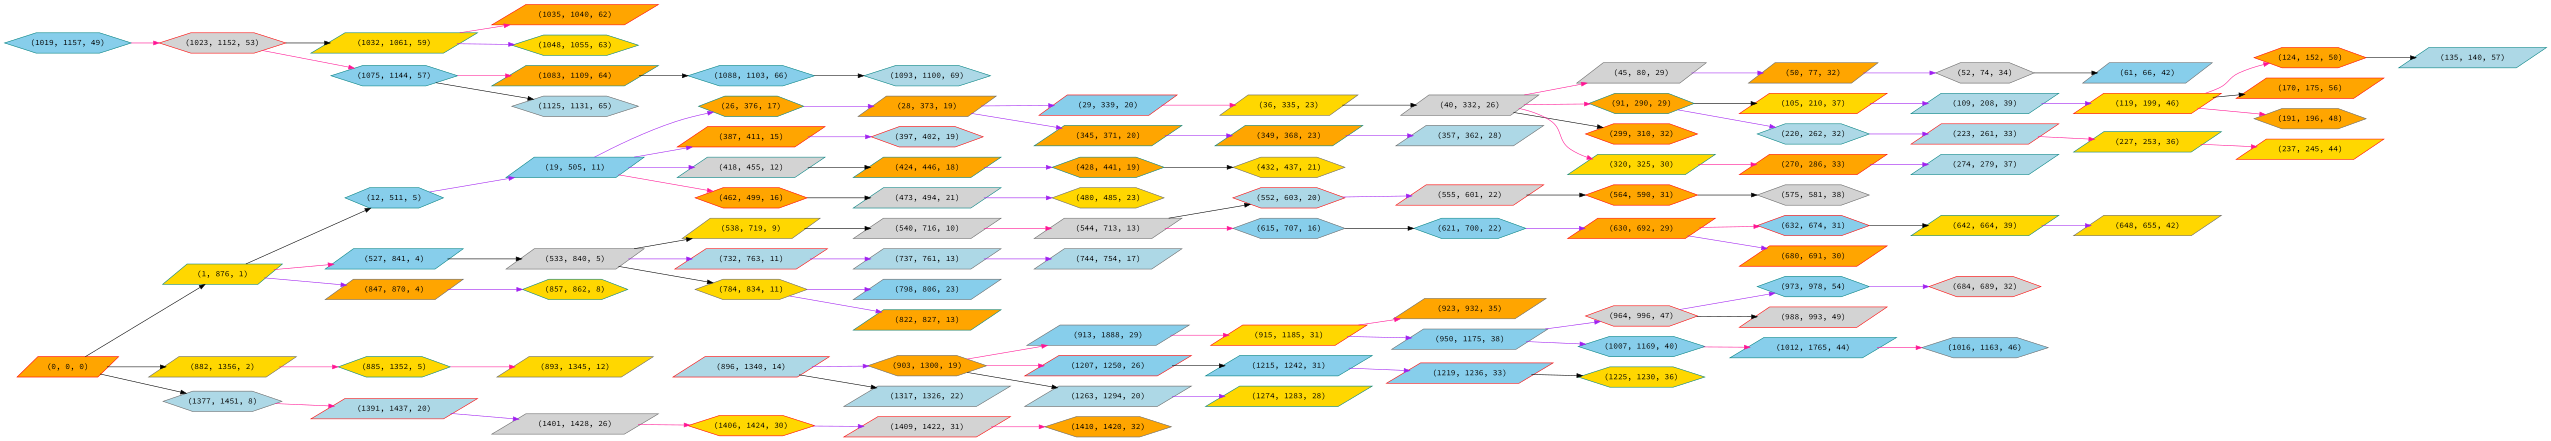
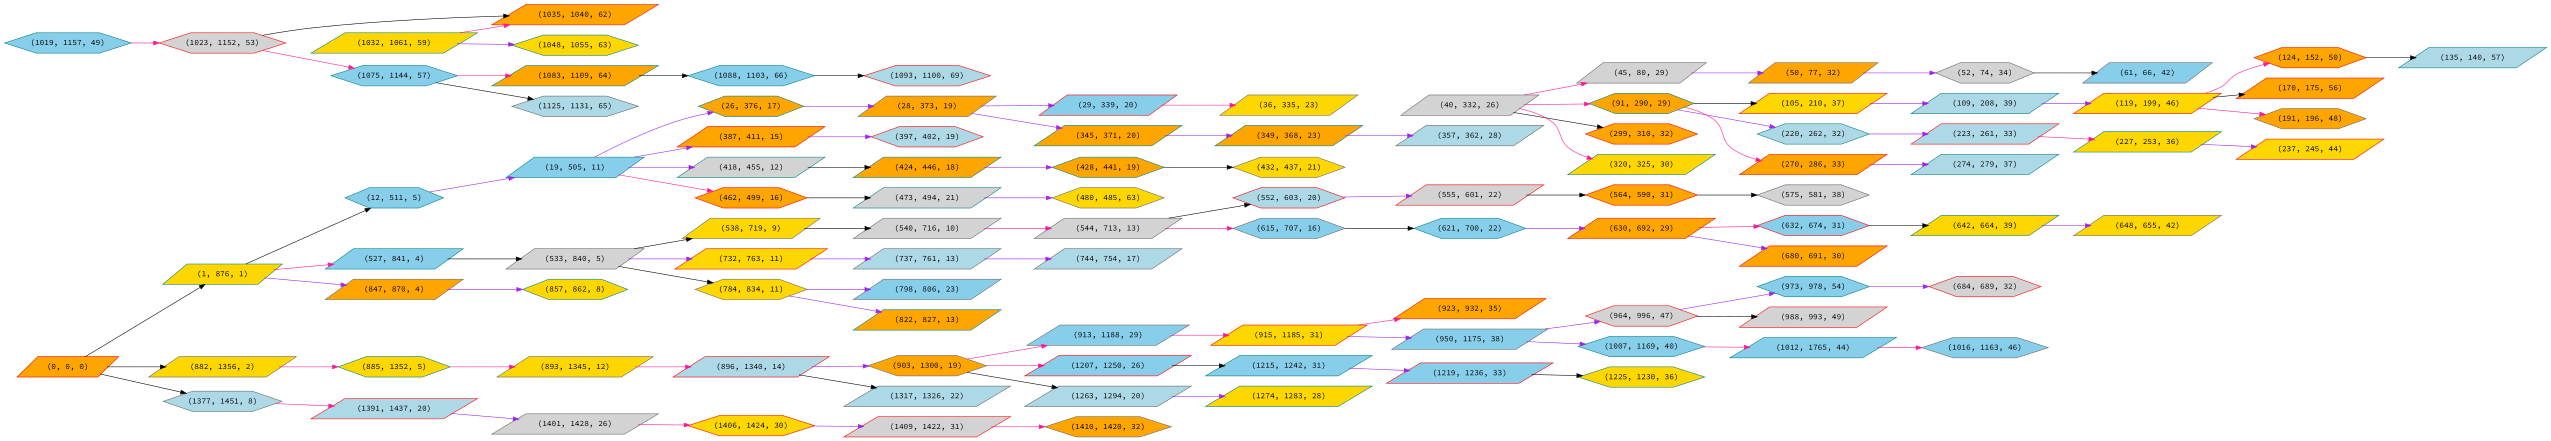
  digraph {
    fontname="Source Code Pro"
    rankdir=LR
    node [color=teal fillcolor=orange fontname="Source Code Pro" shape=parallelogram style=filled]
    edge [color=purple fontname="Source Code Pro"]
    "(0, 0, 0)" [color=red]
    "(1, 876, 1)" [fillcolor=gold]
    "(882, 1356, 2)" [color=gray40 fillcolor=gold]
    "(1377, 1451, 8)" [color=gray40 fillcolor=lightblue shape=hexagon]
    "(12, 511, 5)" [fillcolor=skyblue shape=hexagon]
    "(527, 841, 4)" [fillcolor=skyblue]
    "(847, 870, 4)" [color=gray40]
    "(885, 1352, 5)" [fillcolor=gold shape=hexagon]
    "(1391, 1437, 20)" [color=red fillcolor=lightblue]
    "(19, 505, 11)" [fillcolor=skyblue]
    "(533, 840, 5)" [color=gray40 fillcolor=lightgrey]
    "(857, 862, 8)" [fillcolor=gold shape=hexagon]
    "(26, 376, 17)" [shape=hexagon]
    "(387, 411, 15)" [color=red]
    "(418, 455, 12)" [fillcolor=lightgrey]
    "(462, 499, 16)" [color=red shape=hexagon]
    "(28, 373, 19)" [color=gray40]
    "(397, 402, 19)" [color=red fillcolor=lightblue shape=hexagon]
    "(424, 446, 18)"
    "(473, 494, 21)" [fillcolor=lightgrey]
    "(29, 339, 20)" [color=red fillcolor=skyblue]
    "(345, 371, 20)"
    "(36, 335, 23)" [color=gray40 fillcolor=gold]
    "(349, 368, 23)"
    "(40, 332, 26)" [color=gray40 fillcolor=lightgrey]
    "(45, 80, 29)" [color=gray40 fillcolor=lightgrey]
    "(91, 290, 29)" [shape=hexagon]
    "(299, 310, 32)" [color=red shape=hexagon]
    "(320, 325, 30)" [fillcolor=gold]
    "(50, 77, 32)" [color=gray40]
    "(105, 210, 37)" [color=red fillcolor=gold]
    "(220, 262, 32)" [fillcolor=lightblue shape=hexagon]
    "(270, 286, 33)" [color=red]
    "(52, 74, 34)" [color=gray40 fillcolor=lightgrey shape=hexagon]
    "(61, 66, 42)" [color=gray40 fillcolor=skyblue]
    "(109, 208, 39)" [fillcolor=lightblue]
    "(223, 261, 33)" [color=red fillcolor=lightblue]
    "(274, 279, 37)" [fillcolor=lightblue]
    "(119, 199, 46)" [color=red fillcolor=gold]
    "(124, 152, 50)" [color=red shape=hexagon]
    "(170, 175, 56)" [color=red]
    "(191, 196, 48)" [color=gray40 shape=hexagon]
    "(135, 140, 57)" [fillcolor=lightblue]
    "(227, 253, 36)" [fillcolor=gold]
    "(237, 245, 44)" [color=red fillcolor=gold]
    "(357, 362, 28)" [color=gray40 fillcolor=lightblue]
    "(428, 441, 19)" [shape=hexagon]
    "(432, 437, 21)" [color=gray40 fillcolor=gold shape=hexagon]
-   "(480, 485, 23)" [color=gray40 fillcolor=gold shape=hexagon]
+   "(480, 485, 23)" [color=gray40 fillcolor=gold shape=hexagon label="(480, 485, 63)"]
    "(538, 719, 9)" [color=gray40 fillcolor=gold]
-   "(732, 763, 11)" [color=red fillcolor=lightblue]
+   "(732, 763, 11)" [color=red fillcolor=gold]
    "(784, 834, 11)" [color=gray40 fillcolor=gold shape=hexagon]
    "(540, 716, 10)" [color=gray40 fillcolor=lightgrey]
    "(737, 761, 13)" [color=gray40 fillcolor=lightblue]
    "(798, 806, 23)" [color=gray40 fillcolor=skyblue]
    "(822, 827, 13)"
    "(544, 713, 13)" [color=gray40 fillcolor=lightgrey]
    "(552, 603, 20)" [color=red fillcolor=lightblue shape=hexagon]
    "(615, 707, 16)" [color=gray40 fillcolor=skyblue shape=hexagon]
    "(555, 601, 22)" [color=red fillcolor=lightgrey]
    "(621, 700, 22)" [fillcolor=skyblue shape=hexagon]
    "(564, 590, 31)" [color=red shape=hexagon]
    "(575, 581, 38)" [color=gray40 fillcolor=lightgrey shape=hexagon]
    "(630, 692, 29)" [color=red]
    "(632, 674, 31)" [color=red fillcolor=skyblue shape=hexagon]
    "(680, 691, 30)" [color=red]
    "(642, 664, 39)" [fillcolor=gold]
    "(648, 655, 42)" [color=gray40 fillcolor=gold]
    "(684, 689, 32)" [color=red fillcolor=lightgrey shape=hexagon]
    "(744, 754, 17)" [color=gray40 fillcolor=lightblue]
    "(893, 1345, 12)" [color=gray40 fillcolor=gold]
    "(896, 1340, 14)" [color=red fillcolor=lightblue]
    "(903, 1300, 19)" [color=gray40 shape=hexagon]
    "(1317, 1326, 22)" [color=gray40 fillcolor=lightblue]
-   "(913, 1188, 29)" [color=gray40 fillcolor=skyblue label="(913, 1888, 29)"]
+   "(913, 1188, 29)" [color=gray40 fillcolor=skyblue]
    "(1207, 1250, 26)" [color=red fillcolor=skyblue]
    "(1263, 1294, 20)" [color=gray40 fillcolor=lightblue]
    "(915, 1185, 31)" [color=red fillcolor=gold]
    "(1215, 1242, 31)" [fillcolor=skyblue]
    "(1274, 1283, 28)" [fillcolor=gold]
-   "(923, 932, 35)" [color=gray40]
+   "(923, 932, 35)" [color=red]
    "(950, 1175, 38)" [color=gray40 fillcolor=skyblue]
    "(964, 996, 47)" [color=red fillcolor=lightgrey shape=hexagon]
    "(1007, 1169, 40)" [fillcolor=skyblue shape=hexagon]
    "(973, 978, 54)" [fillcolor=skyblue shape=hexagon]
    "(988, 993, 49)" [color=red fillcolor=lightgrey]
    n87 [fillcolor=skyblue label="(1012, 1765, 44)"]
    "(1016, 1163, 46)" [color=gray40 fillcolor=skyblue shape=hexagon]
    "(1019, 1157, 49)" [fillcolor=skyblue shape=hexagon]
    "(1023, 1152, 53)" [color=red fillcolor=lightgrey shape=hexagon]
    "(1032, 1061, 59)" [fillcolor=gold]
    "(1075, 1144, 57)" [fillcolor=skyblue shape=hexagon]
    "(1035, 1040, 62)" [color=red]
    "(1048, 1055, 63)" [fillcolor=gold shape=hexagon]
    "(1083, 1109, 64)"
    "(1125, 1131, 65)" [color=gray40 fillcolor=lightblue shape=hexagon]
    "(1088, 1103, 66)" [fillcolor=skyblue shape=hexagon]
-   "(1093, 1100, 69)" [fillcolor=lightblue shape=hexagon]
+   "(1093, 1100, 69)" [color=red fillcolor=lightblue shape=hexagon]
    "(1219, 1236, 33)" [color=red fillcolor=skyblue]
    "(1225, 1230, 36)" [fillcolor=gold shape=hexagon]
    "(1401, 1428, 26)" [color=gray40 fillcolor=lightgrey]
    "(1406, 1424, 30)" [color=red fillcolor=gold shape=hexagon]
    "(1409, 1422, 31)" [color=red fillcolor=lightgrey]
    "(1410, 1420, 32)" [color=gray40 shape=hexagon]
    "(0, 0, 0)" -> "(1, 876, 1)" [color=black]
    "(0, 0, 0)" -> "(882, 1356, 2)" [color=black]
    "(0, 0, 0)" -> "(1377, 1451, 8)" [color=black]
    "(1, 876, 1)" -> "(12, 511, 5)" [color=black]
    "(1, 876, 1)" -> "(527, 841, 4)" [color=deeppink]
    "(1, 876, 1)" -> "(847, 870, 4)"
    "(882, 1356, 2)" -> "(885, 1352, 5)" [color=deeppink]
    "(1377, 1451, 8)" -> "(1391, 1437, 20)" [color=deeppink]
    "(12, 511, 5)" -> "(19, 505, 11)"
    "(527, 841, 4)" -> "(533, 840, 5)" [color=black]
    "(847, 870, 4)" -> "(857, 862, 8)"
    "(885, 1352, 5)" -> "(893, 1345, 12)" [color=deeppink]
    "(1391, 1437, 20)" -> "(1401, 1428, 26)"
    "(19, 505, 11)" -> "(26, 376, 17)"
    "(19, 505, 11)" -> "(387, 411, 15)"
    "(19, 505, 11)" -> "(418, 455, 12)"
    "(19, 505, 11)" -> "(462, 499, 16)" [color=deeppink]
    "(533, 840, 5)" -> "(538, 719, 9)" [color=black]
    "(533, 840, 5)" -> "(732, 763, 11)"
    "(533, 840, 5)" -> "(784, 834, 11)" [color=black]
    "(26, 376, 17)" -> "(28, 373, 19)"
    "(387, 411, 15)" -> "(397, 402, 19)"
    "(418, 455, 12)" -> "(424, 446, 18)" [color=black]
    "(462, 499, 16)" -> "(473, 494, 21)" [color=black]
    "(28, 373, 19)" -> "(29, 339, 20)"
    "(28, 373, 19)" -> "(345, 371, 20)"
    "(424, 446, 18)" -> "(428, 441, 19)"
    "(473, 494, 21)" -> "(480, 485, 23)"
    "(29, 339, 20)" -> "(36, 335, 23)" [color=deeppink]
    "(345, 371, 20)" -> "(349, 368, 23)"
-   "(36, 335, 23)" -> "(40, 332, 26)" [color=black]
    "(349, 368, 23)" -> "(357, 362, 28)"
    "(40, 332, 26)" -> "(45, 80, 29)" [color=deeppink]
    "(40, 332, 26)" -> "(91, 290, 29)" [color=deeppink]
    "(40, 332, 26)" -> "(299, 310, 32)" [color=black]
    "(40, 332, 26)" -> "(320, 325, 30)" [color=deeppink]
    "(45, 80, 29)" -> "(50, 77, 32)"
    "(91, 290, 29)" -> "(105, 210, 37)" [color=black]
    "(91, 290, 29)" -> "(220, 262, 32)"
-   "(320, 325, 30)" -> "(270, 286, 33)" [color=deeppink]
+   "(91, 290, 29)" -> "(270, 286, 33)" [color=deeppink]
    "(50, 77, 32)" -> "(52, 74, 34)"
    "(105, 210, 37)" -> "(109, 208, 39)"
    "(220, 262, 32)" -> "(223, 261, 33)"
    "(270, 286, 33)" -> "(274, 279, 37)"
    "(52, 74, 34)" -> "(61, 66, 42)" [color=black]
    "(109, 208, 39)" -> "(119, 199, 46)"
    "(223, 261, 33)" -> "(227, 253, 36)" [color=deeppink]
    "(119, 199, 46)" -> "(124, 152, 50)" [color=deeppink]
    "(119, 199, 46)" -> "(170, 175, 56)" [color=black]
    "(119, 199, 46)" -> "(191, 196, 48)" [color=deeppink]
    "(124, 152, 50)" -> "(135, 140, 57)" [color=black]
-   "(227, 253, 36)" -> "(237, 245, 44)" [color=deeppink]
+   "(227, 253, 36)" -> "(237, 245, 44)"
    "(428, 441, 19)" -> "(432, 437, 21)" [color=black]
    "(538, 719, 9)" -> "(540, 716, 10)" [color=black]
    "(732, 763, 11)" -> "(737, 761, 13)"
    "(784, 834, 11)" -> "(798, 806, 23)"
    "(784, 834, 11)" -> "(822, 827, 13)"
    "(540, 716, 10)" -> "(544, 713, 13)" [color=deeppink]
    "(737, 761, 13)" -> "(744, 754, 17)"
    "(544, 713, 13)" -> "(552, 603, 20)" [color=black]
    "(544, 713, 13)" -> "(615, 707, 16)" [color=deeppink]
    "(552, 603, 20)" -> "(555, 601, 22)"
    "(615, 707, 16)" -> "(621, 700, 22)" [color=black]
    "(555, 601, 22)" -> "(564, 590, 31)" [color=black]
    "(621, 700, 22)" -> "(630, 692, 29)"
    "(564, 590, 31)" -> "(575, 581, 38)" [color=black]
    "(630, 692, 29)" -> "(632, 674, 31)" [color=deeppink]
    "(630, 692, 29)" -> "(680, 691, 30)"
    "(632, 674, 31)" -> "(642, 664, 39)" [color=black]
    "(642, 664, 39)" -> "(648, 655, 42)"
+   "(893, 1345, 12)" -> "(896, 1340, 14)" [color=deeppink]
    "(896, 1340, 14)" -> "(903, 1300, 19)"
    "(896, 1340, 14)" -> "(1317, 1326, 22)" [color=black]
    "(903, 1300, 19)" -> "(913, 1188, 29)" [color=deeppink]
    "(903, 1300, 19)" -> "(1207, 1250, 26)" [color=deeppink]
    "(903, 1300, 19)" -> "(1263, 1294, 20)" [color=black]
    "(913, 1188, 29)" -> "(915, 1185, 31)" [color=deeppink]
    "(1207, 1250, 26)" -> "(1215, 1242, 31)" [color=black]
    "(1263, 1294, 20)" -> "(1274, 1283, 28)"
    "(915, 1185, 31)" -> "(923, 932, 35)" [color=deeppink]
    "(915, 1185, 31)" -> "(950, 1175, 38)"
    "(1215, 1242, 31)" -> "(1219, 1236, 33)"
    "(950, 1175, 38)" -> "(964, 996, 47)"
    "(950, 1175, 38)" -> "(1007, 1169, 40)"
    "(964, 996, 47)" -> "(973, 978, 54)"
    "(964, 996, 47)" -> "(988, 993, 49)" [color=black]
    "(1007, 1169, 40)" -> n87 [color=deeppink]
    "(973, 978, 54)" -> "(684, 689, 32)"
    n87 -> "(1016, 1163, 46)" [color=deeppink]
    "(1019, 1157, 49)" -> "(1023, 1152, 53)" [color=deeppink]
-   "(1023, 1152, 53)" -> "(1032, 1061, 59)" [color=black]
+   "(1023, 1152, 53)" -> "(1035, 1040, 62)" [color=black]
    "(1023, 1152, 53)" -> "(1075, 1144, 57)" [color=deeppink]
    "(1032, 1061, 59)" -> "(1035, 1040, 62)" [color=deeppink]
    "(1032, 1061, 59)" -> "(1048, 1055, 63)"
    "(1075, 1144, 57)" -> "(1083, 1109, 64)" [color=deeppink]
    "(1075, 1144, 57)" -> "(1125, 1131, 65)" [color=black]
    "(1083, 1109, 64)" -> "(1088, 1103, 66)" [color=black]
    "(1088, 1103, 66)" -> "(1093, 1100, 69)" [color=black]
    "(1219, 1236, 33)" -> "(1225, 1230, 36)" [color=black]
    "(1401, 1428, 26)" -> "(1406, 1424, 30)" [color=deeppink]
    "(1406, 1424, 30)" -> "(1409, 1422, 31)"
    "(1409, 1422, 31)" -> "(1410, 1420, 32)" [color=deeppink]
  }
